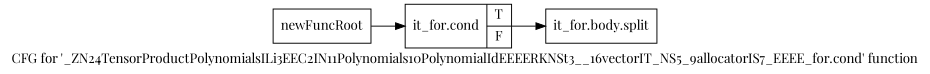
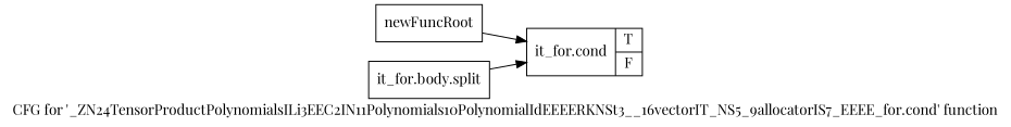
  digraph {
    fontname="Playfair Display"
    label="CFG for '_ZN24TensorProductPolynomialsILi3EEC2IN11Polynomials10PolynomialIdEEEERKNSt3__16vectorIT_NS5_9allocatorIS7_EEEE_for.cond' function"
    rankdir=LR
    node [fontname="Playfair Display" shape=record]
    edge [fontname="Playfair Display"]
    n1 [label="{newFuncRoot}"]
    n2 [label="{it_for.cond|{<s0>T|<s1>F}}"]
    n3 [label="{it_for.body.split}"]
    n1 -> n2
-   n2 -> n3
+   n3 -> n2
  }
